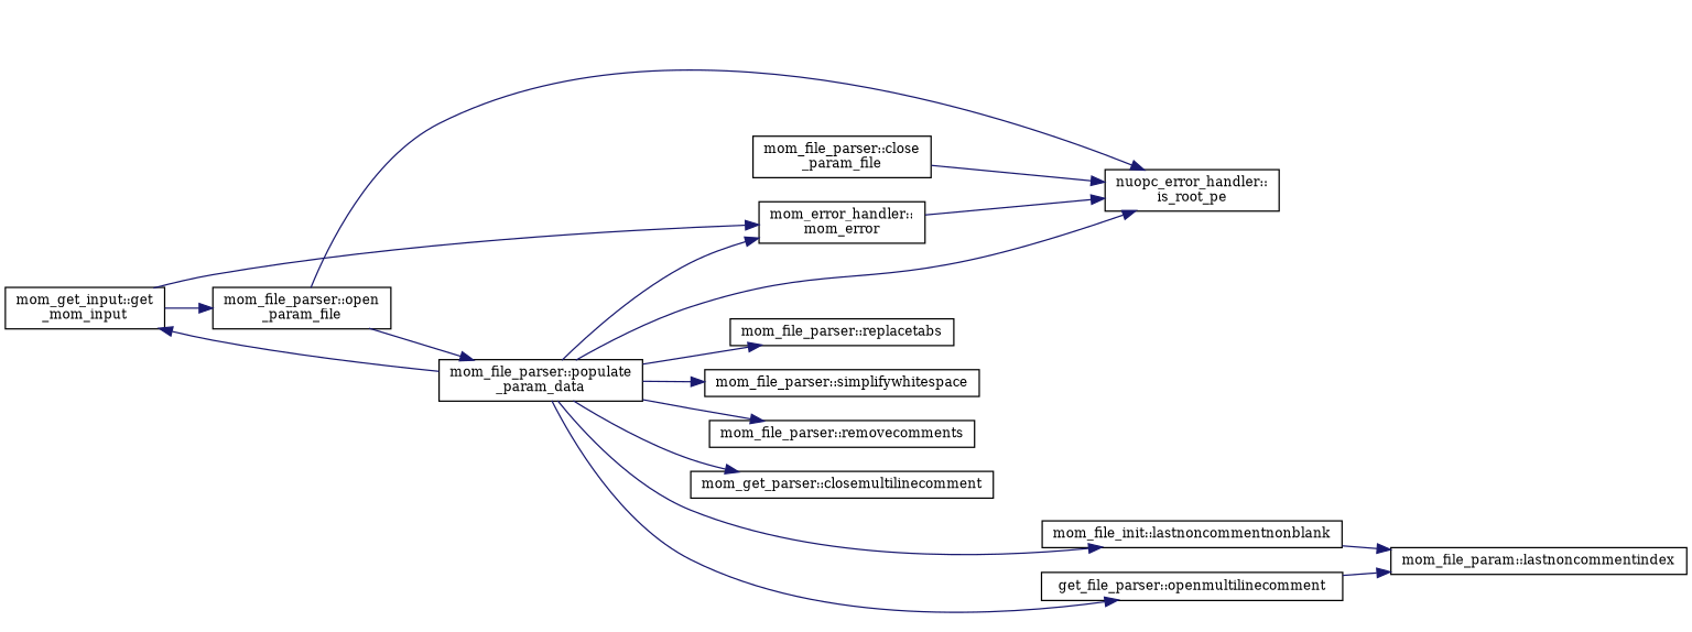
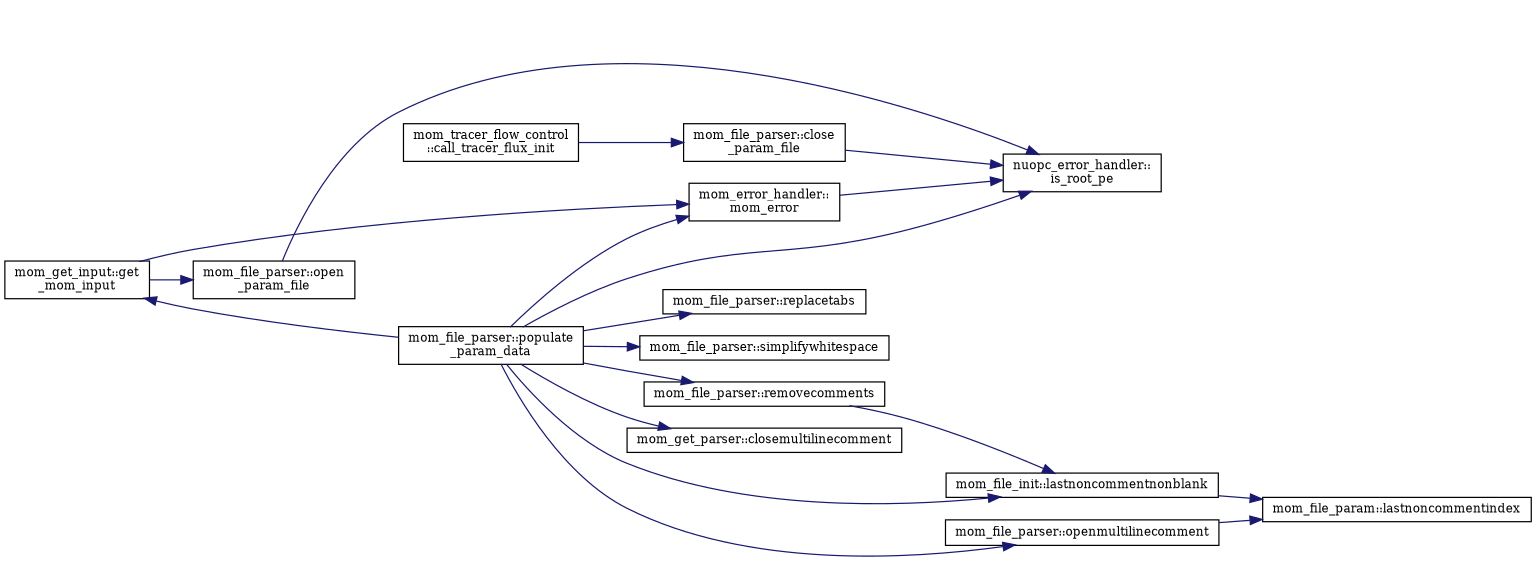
  digraph {
    fontname="DejaVu Serif"
    rankdir=LR
    node [color=black fillcolor=white fontname="DejaVu Serif" fontsize=10 shape=record style=filled]
    edge [color=midnightblue fontname="DejaVu Serif" fontsize=10 labelfontname=Helvetica labelfontsize=10 style=solid]
+   n1 [height=0.2 label="mom_tracer_flow_control\l::call_tracer_flux_init" width=0.4]
    n2 [height=0.2 label="mom_file_parser::close\l_param_file" width=0.4]
    n3 [height=0.2 label="nuopc_error_handler::\lis_root_pe" width=0.4]
    n4 [height=0.2 label="mom_get_input::get\l_mom_input" width=0.4]
    n5 [height=0.2 label="mom_error_handler::\lmom_error" width=0.4]
    n6 [height=0.2 label="mom_file_parser::open\l_param_file" width=0.4]
    n7 [height=0.2 label="mom_file_parser::populate\l_param_data" width=0.4]
    n8 [height=0.2 label="mom_get_parser::closemultilinecomment" width=0.4]
    n9 [height=0.2 label="mom_file_init::lastnoncommentnonblank" width=0.4]
-   n10 [height=0.2 label="get_file_parser::openmultilinecomment" width=0.4]
+   n10 [height=0.2 label="mom_file_parser::openmultilinecomment" width=0.4]
    n11 [height=0.2 label="mom_file_parser::removecomments" width=0.4]
    n12 [height=0.2 label="mom_file_parser::replacetabs" width=0.4]
    n13 [height=0.2 label="mom_file_parser::simplifywhitespace" width=0.4]
    n14 [height=0.2 label="mom_file_param::lastnoncommentindex" width=0.4]
+   n1 -> n2
    n2 -> n3
    n4 -> n5
    n4 -> n6
    n5 -> n3
    n6 -> n3
-   n6 -> n7
    n7 -> n3
    n7 -> n4
    n7 -> n5
    n7 -> n8
    n7 -> n9
    n7 -> n10
    n7 -> n11
    n7 -> n12
    n7 -> n13
    n9 -> n14
    n10 -> n14
+   n11 -> n9
  }
